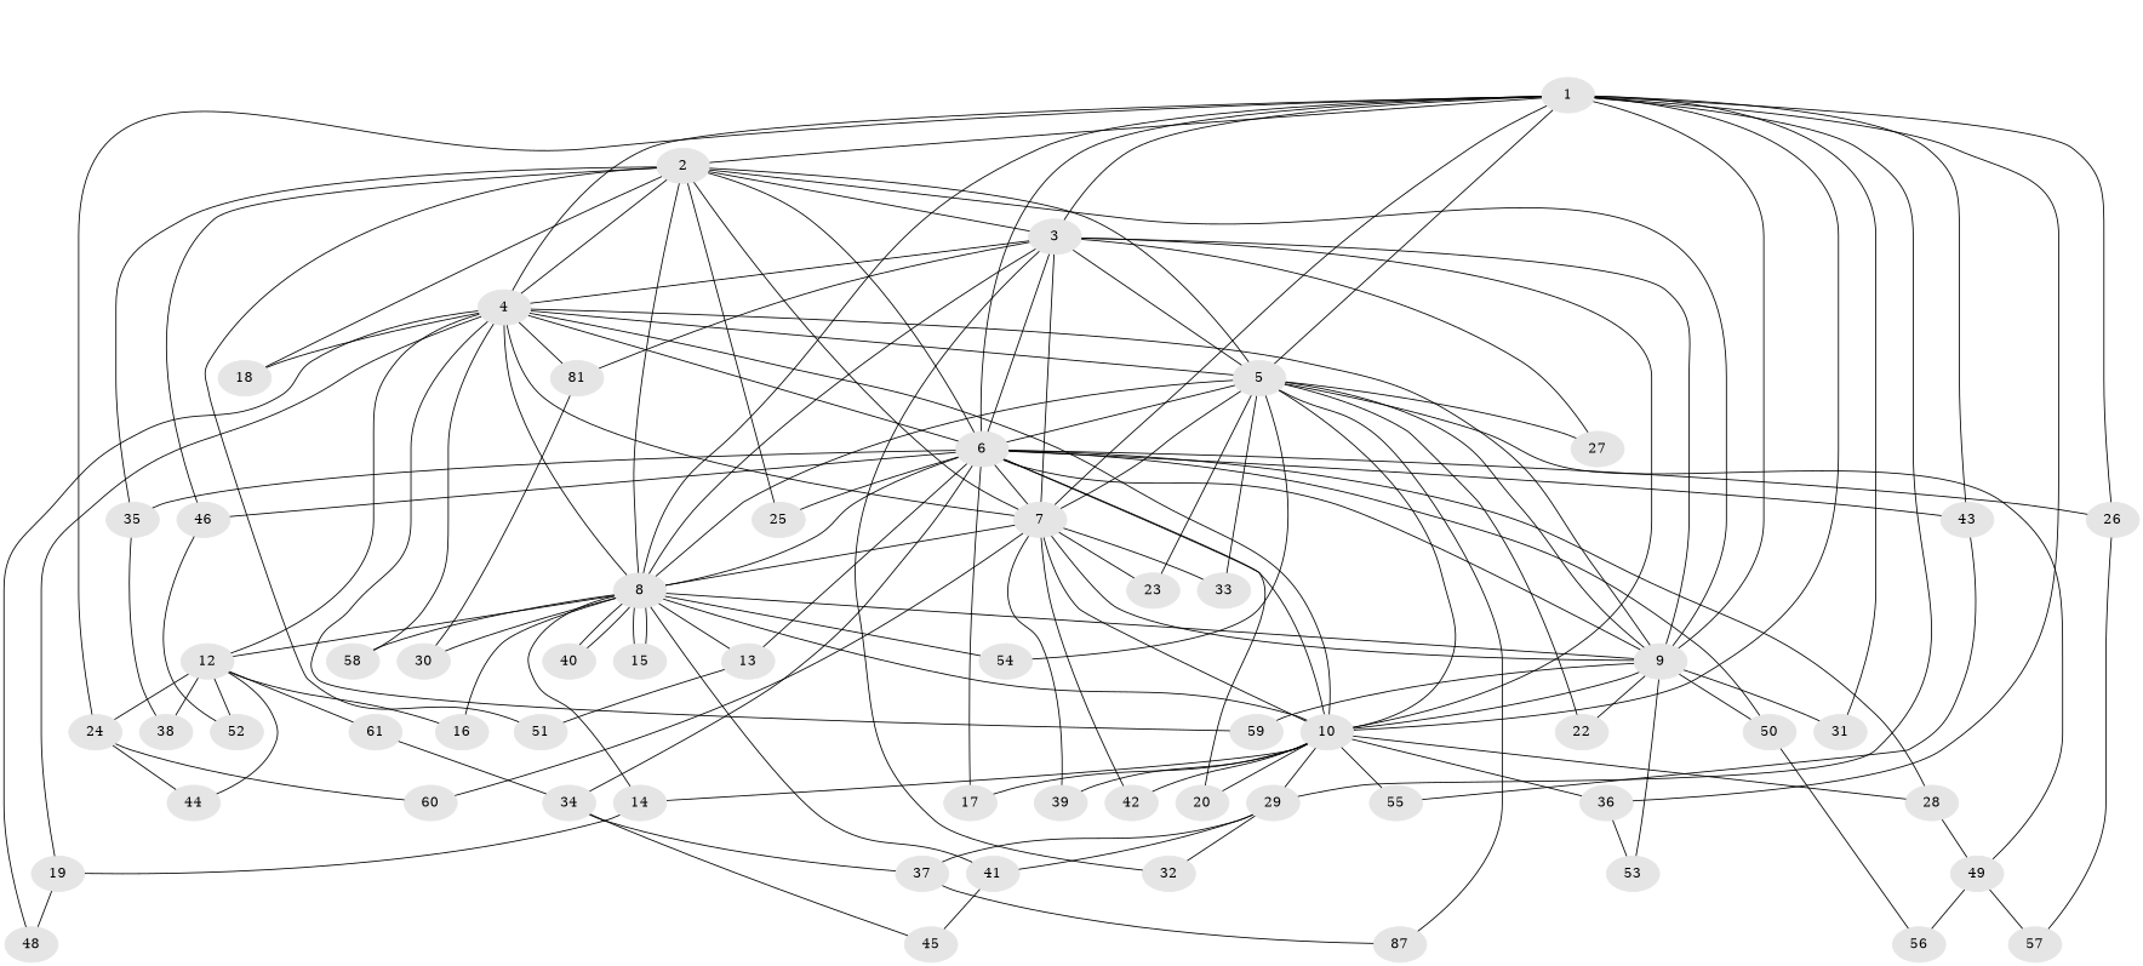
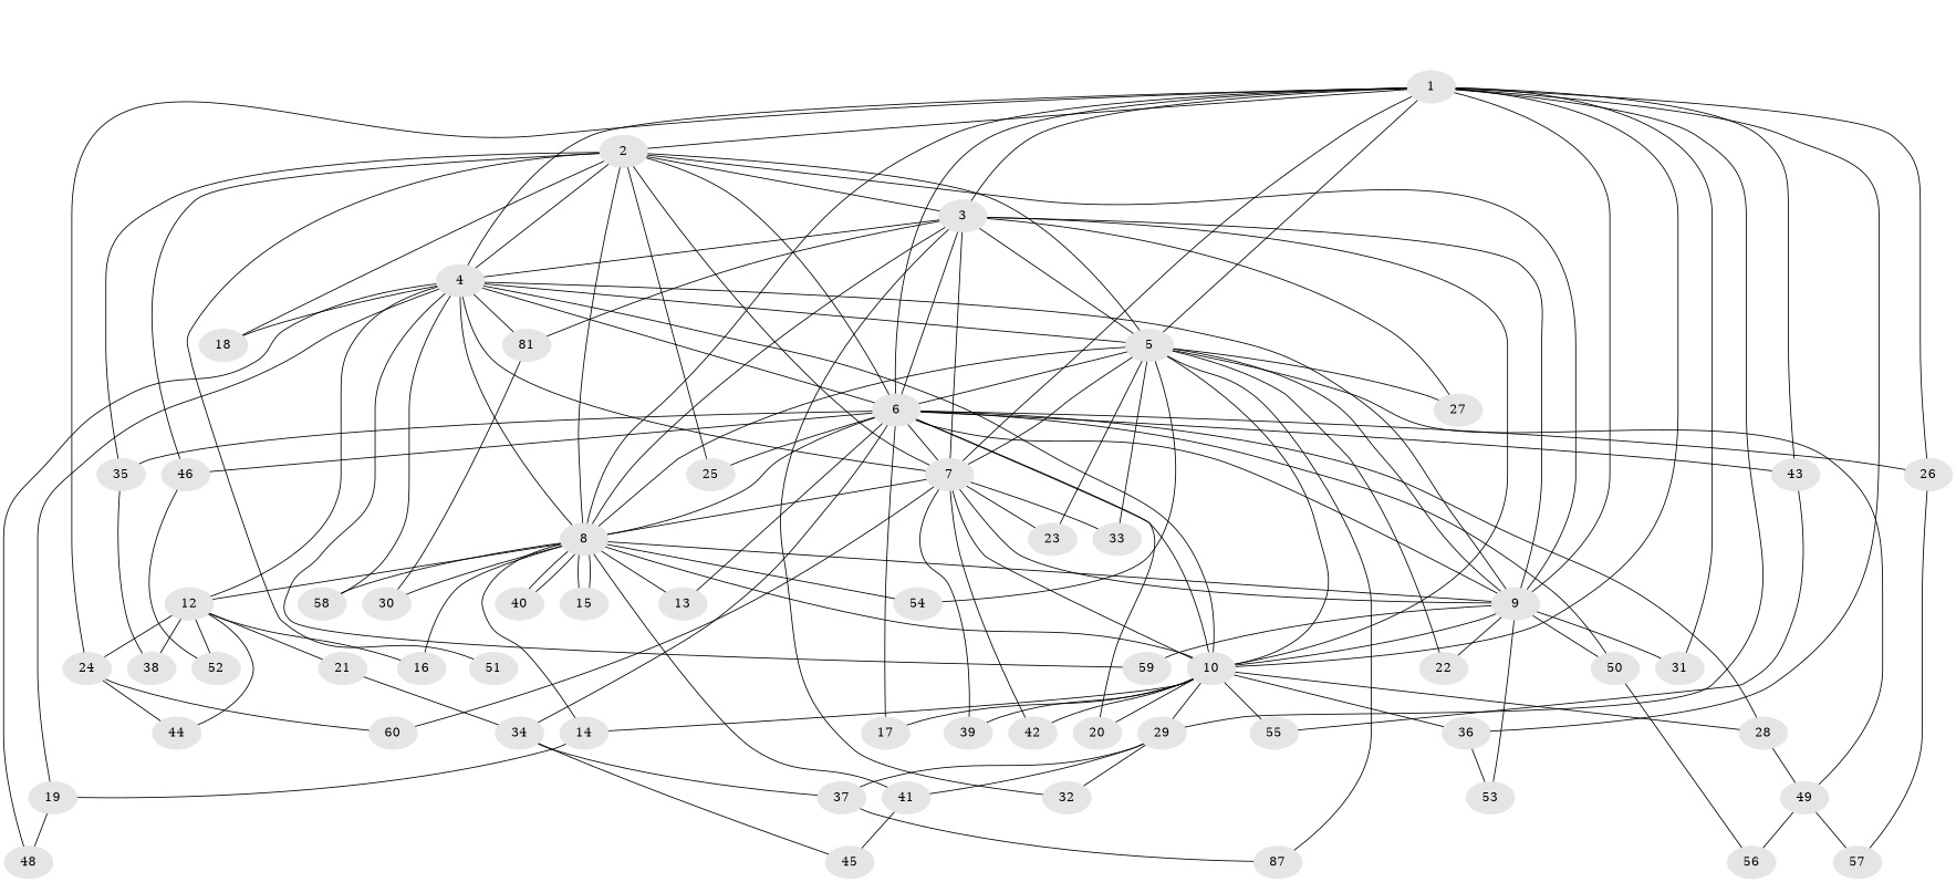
  graph {
    node [color=gray90 style=filled]
    1
    2
    3
    4
    5
    6
    7
    8
    9
    10
    24
    26
    29
    31
    36
    43
    18
    25
    35
    46
    51
    n22 [label=81]
    27
    32
    12
    19
    48
    58
    59
    22
    23
    33
    n33 [label=87]
    49
    54
    13
    17
    20
    28
    34
    50
    39
    42
    60
    14
    15
    16
    30
    40
    41
    53
    55
    44
    57
    37
    38
    52
-   21 [label=61]
+   21
    56
    45
    1 -- 2
    1 -- 3
    1 -- 4
    1 -- 5
    1 -- 6
    1 -- 7
    1 -- 8
    1 -- 9
    1 -- 10
    1 -- 24
    1 -- 26
    1 -- 29
    1 -- 31
    1 -- 36
    1 -- 43
    2 -- 3
    2 -- 4
    2 -- 5
    2 -- 6
    2 -- 7
    2 -- 8
    2 -- 9
    2 -- 18
    2 -- 25
    2 -- 35
    2 -- 46
    2 -- 51
    3 -- 4
    3 -- 5
    3 -- 6
    3 -- 7
    3 -- 8
    3 -- 9
    3 -- 10
    3 -- n22
    3 -- 27
    3 -- 32
    4 -- 5
    4 -- 6
    4 -- 7
    4 -- 8
    4 -- 9
    4 -- 10
    4 -- 18
    4 -- n22
    4 -- 12
    4 -- 19
    4 -- 48
    4 -- 58
    4 -- 59
    5 -- 6
    5 -- 7
    5 -- 8
    5 -- 9
    5 -- 10
    5 -- 27
    5 -- 22
    5 -- 23
    5 -- 33
    5 -- n33
    5 -- 49
    5 -- 54
    6 -- 7
    6 -- 8
    6 -- 9
    6 -- 10
    6 -- 26
    6 -- 43
    6 -- 25
    6 -- 35
    6 -- 46
    6 -- 13
    6 -- 17
    6 -- 20
    6 -- 28
    6 -- 34
    6 -- 50
    7 -- 8
    7 -- 9
    7 -- 10
    7 -- 23
    7 -- 33
    7 -- 39
    7 -- 42
    7 -- 60
    8 -- 9
    8 -- 10
    8 -- 12
    8 -- 58
    8 -- 54
    8 -- 13
    8 -- 14
    8 -- 15
    8 -- 15
    8 -- 16
    8 -- 30
    8 -- 40
    8 -- 40
    8 -- 41
    9 -- 10
    9 -- 31
    9 -- 59
    9 -- 22
    9 -- 50
    9 -- 53
    10 -- 29
    10 -- 36
    10 -- 17
    10 -- 20
    10 -- 28
    10 -- 39
    10 -- 42
    10 -- 14
    10 -- 55
    24 -- 60
    24 -- 44
    26 -- 57
    29 -- 32
    29 -- 41
    29 -- 37
    36 -- 53
    43 -- 55
    35 -- 38
    46 -- 52
    n22 -- 30
    12 -- 24
    12 -- 16
    12 -- 44
    12 -- 38
    12 -- 52
    12 -- 21
    19 -- 48
    49 -- 57
    49 -- 56
-   13 -- 51
    28 -- 49
    34 -- 37
    34 -- 45
    50 -- 56
    14 -- 19
    41 -- 45
    37 -- n33
    21 -- 34
  }
